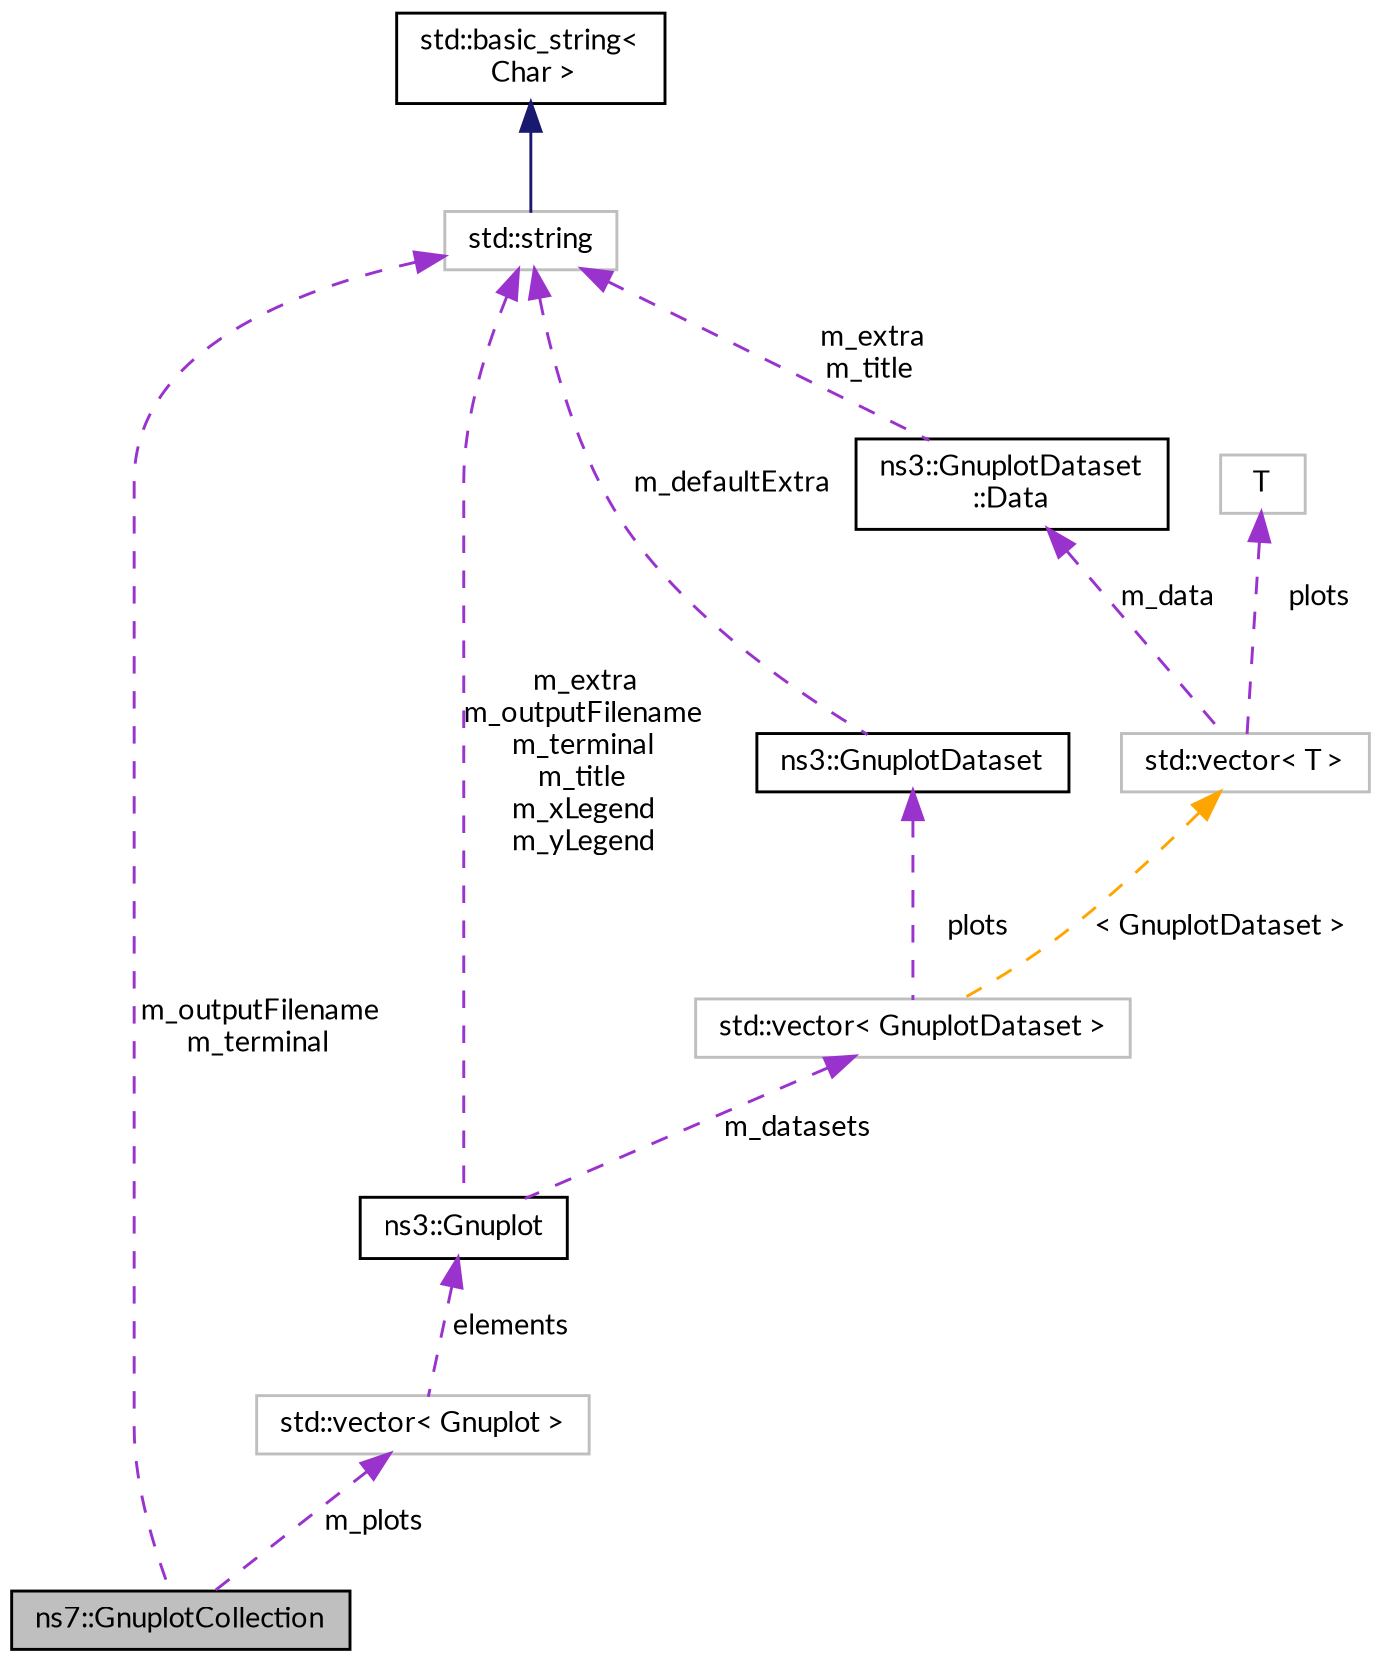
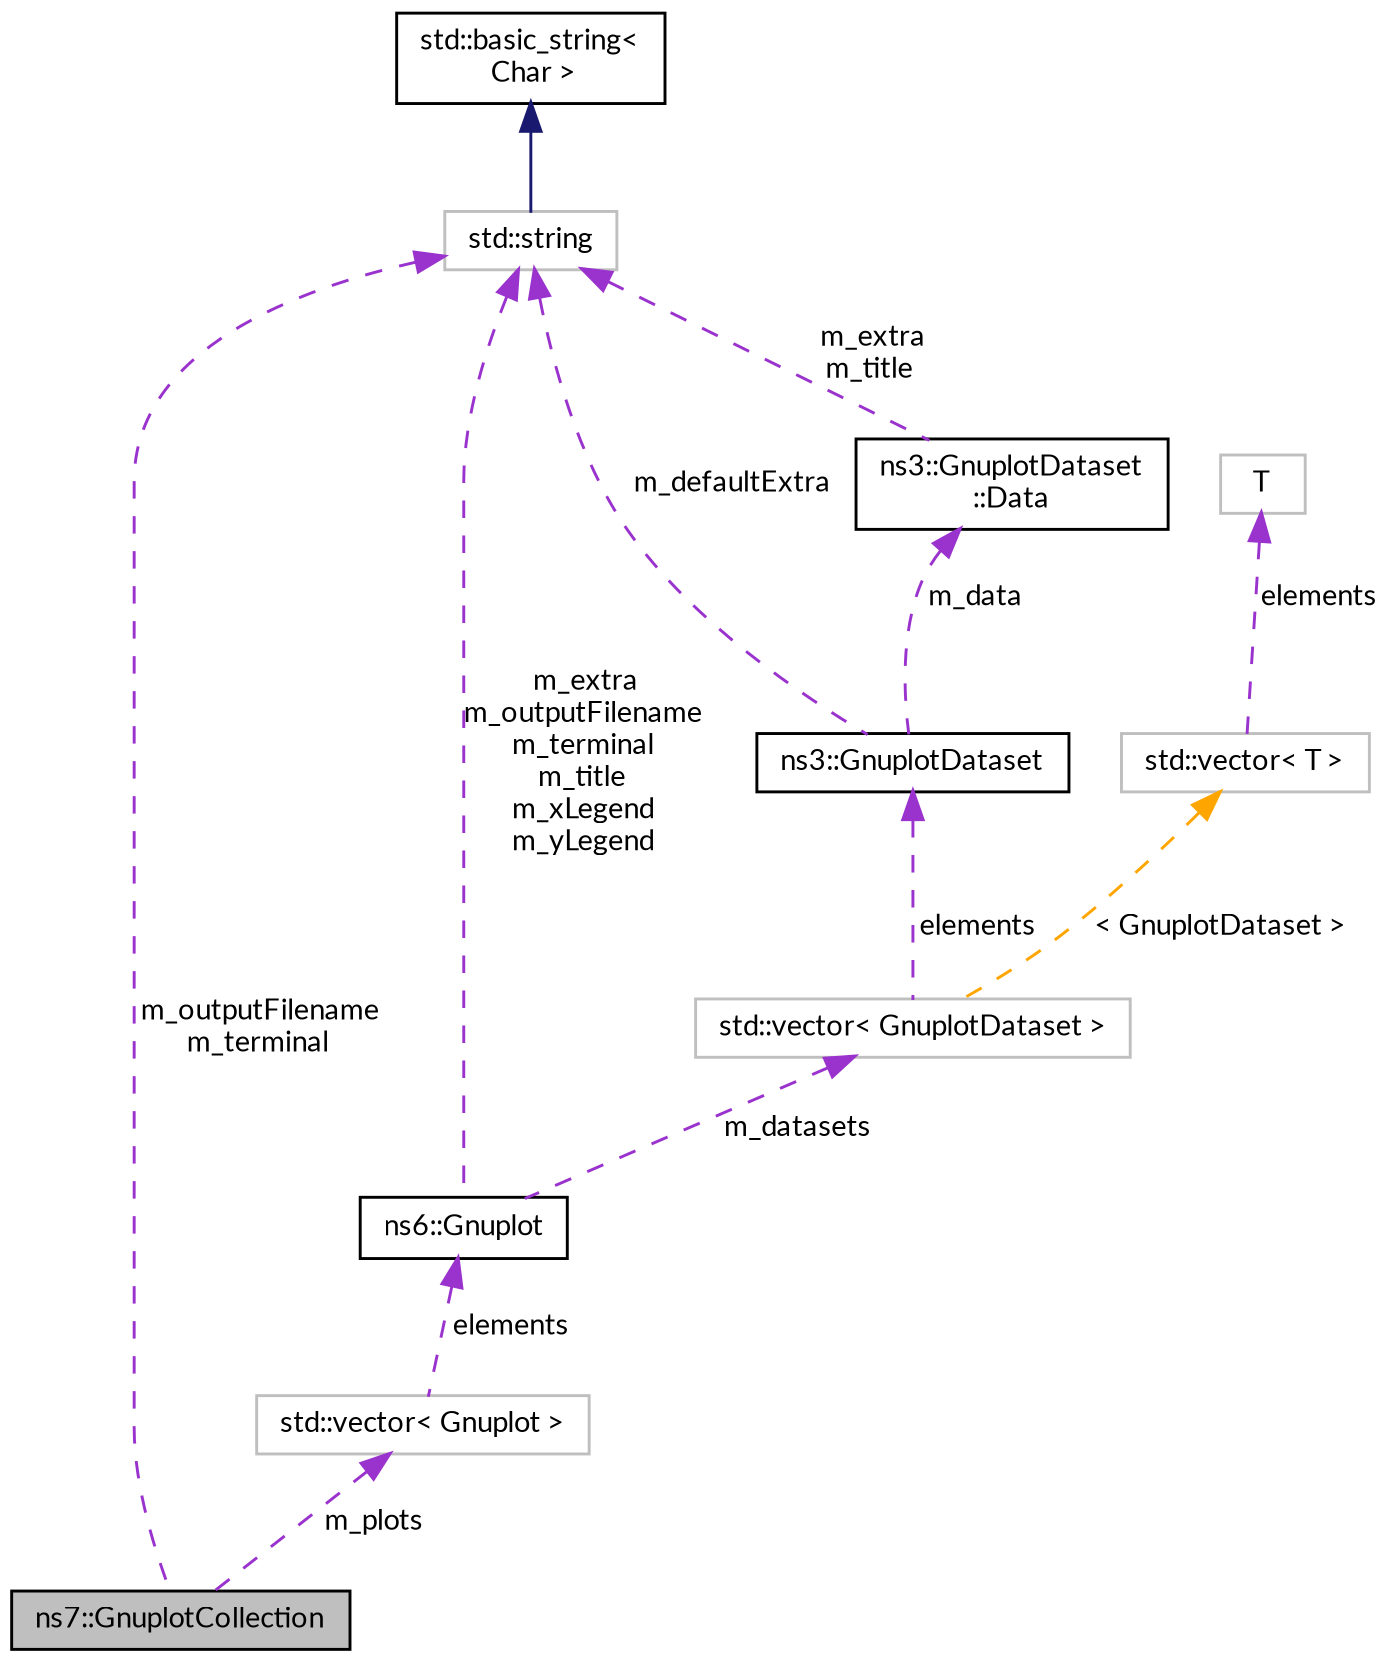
  digraph {
    fontname=Lato
    node [color=black fillcolor=white fontname=Lato fontsize=10 shape=record style=filled]
    edge [color=darkorchid3 dir=back fontname=Lato fontsize=10 labelfontname=Helvetica labelfontsize=10 style=dashed]
    n1 [fillcolor=grey75 fontcolor=black height=0.2 label="ns7::GnuplotCollection" width=0.4]
    n2 [color=grey75 height=0.2 label="std::string" width=0.4]
-   n3 [height=0.2 label="ns3::Gnuplot" width=0.4]
+   n3 [height=0.2 label="ns6::Gnuplot" width=0.4]
    n4 [height=0.2 label="ns3::GnuplotDataset" width=0.4]
    n5 [height=0.2 label="ns3::GnuplotDataset\l::Data" width=0.4]
    n6 [color=grey75 height=0.2 label="std::vector\< Gnuplot \>" width=0.4]
    n7 [color=grey75 height=0.2 label="std::vector\< GnuplotDataset \>" width=0.4]
    n8 [height=0.2 label="std::basic_string\<\l Char \>" width=0.4]
    n9 [color=grey75 height=0.2 label="std::vector\< T \>" width=0.4]
    n10 [color=grey75 height=0.2 label=T width=0.4]
    n2 -> n1 [label=" m_outputFilename\nm_terminal"]
    n2 -> n3 [label=" m_extra\nm_outputFilename\nm_terminal\nm_title\nm_xLegend\nm_yLegend"]
    n2 -> n4 [label=" m_defaultExtra"]
    n2 -> n5 [label=" m_extra\nm_title"]
    n3 -> n6 [label=" elements"]
-   n4 -> n7 [label=" plots"]
-   n5 -> n9 [label=" m_data"]
+   n4 -> n7 [label=" elements"]
+   n5 -> n4 [label=" m_data"]
    n6 -> n1 [label=" m_plots"]
    n7 -> n3 [label=" m_datasets"]
    n8 -> n2 [color=midnightblue style=solid]
    n9 -> n7 [color=orange label=" \< GnuplotDataset \>"]
-   n10 -> n9 [label=" plots"]
+   n10 -> n9 [label=" elements"]
  }
